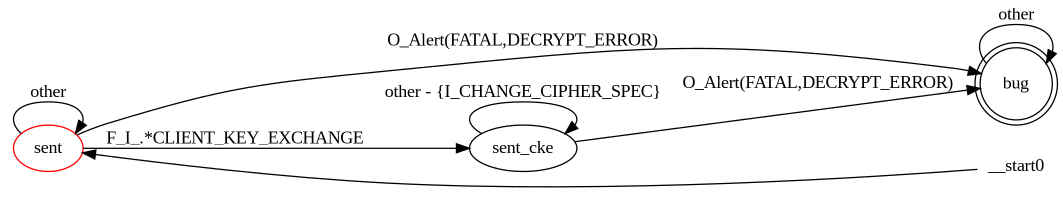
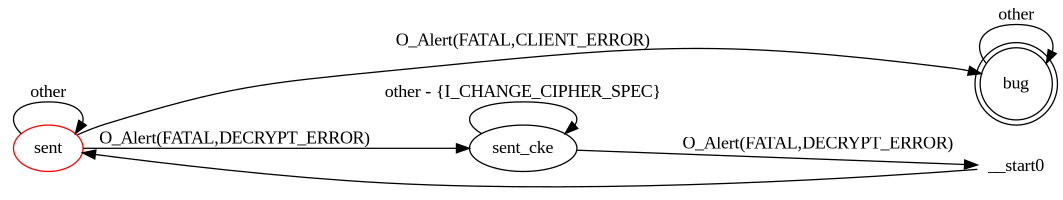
  digraph {
    fontname="Liberation Serif"
    rankdir=LR
    node [fontname="Liberation Serif"]
    edge [fontname="Liberation Serif"]
    n1 [color=red label=sent]
    sent_cke
    bug [shape=doublecircle]
    __start0 [height=0 shape=none width=0]
    n1 -> n1 [label=other]
-   n1 -> sent_cke [label="F_I_.*CLIENT_KEY_EXCHANGE"]
-   n1 -> bug [label="O_Alert(FATAL,DECRYPT_ERROR)"]
+   n1 -> sent_cke [label="O_Alert(FATAL,DECRYPT_ERROR)"]
+   n1 -> bug [label="O_Alert(FATAL,CLIENT_ERROR)"]
    sent_cke -> sent_cke [label="other - {I_CHANGE_CIPHER_SPEC}"]
-   sent_cke -> bug [label="O_Alert(FATAL,DECRYPT_ERROR)"]
+   sent_cke -> __start0 [label="O_Alert(FATAL,DECRYPT_ERROR)"]
    bug -> bug [label=other]
    __start0 -> n1
  }
